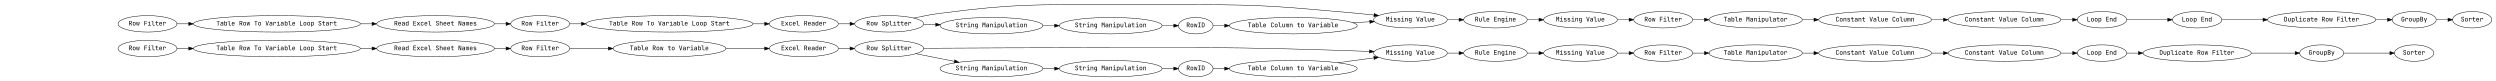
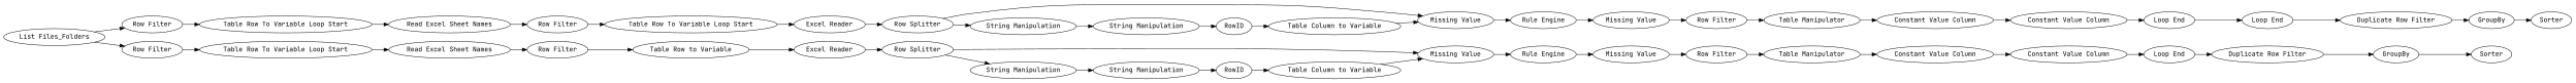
  digraph {
    rankdir=LR
    fontname="JetBrains Mono"
    node [fontname="JetBrains Mono"]
    edge [fontname="JetBrains Mono"]
+   n1 [label="List Files_Folders"]
    n2 [label="Row Filter"]
    n3 [label="Row Filter"]
    n4 [label="Table Row To Variable Loop Start"]
    n5 [label="Table Row To Variable Loop Start"]
    n6 [label="Read Excel Sheet Names"]
    n7 [label="Row Filter"]
    n8 [label="Table Row To Variable Loop Start"]
    n9 [label="Excel Reader"]
    n10 [label="Row Splitter"]
    n11 [label="Rule Engine"]
    n12 [label="Missing Value"]
    n13 [label="Row Filter"]
    n14 [label="Table Manipulator"]
    n15 [label="Constant Value Column"]
    n16 [label="Missing Value"]
    n17 [label="Constant Value Column"]
    n18 [label="Loop End"]
    n19 [label="Loop End"]
    n20 [label="Duplicate Row Filter"]
    n21 [label=GroupBy]
    n22 [label=Sorter]
    n23 [label="Read Excel Sheet Names"]
    n24 [label="Row Filter"]
    n25 [label="Table Row to Variable"]
    n26 [label="Excel Reader"]
    n27 [label="Row Splitter"]
    n28 [label="Missing Value"]
    n29 [label="Rule Engine"]
    n30 [label="Missing Value"]
    n31 [label="Row Filter"]
    n32 [label="Table Manipulator"]
    n33 [label="Constant Value Column"]
    n34 [label="Loop End"]
    n35 [label="Duplicate Row Filter"]
    n36 [label=GroupBy]
    n37 [label=Sorter]
    n38 [label="String Manipulation"]
    n39 [label="String Manipulation"]
    n40 [label="Table Column to Variable"]
    n41 [label=RowID]
    n42 [label="String Manipulation"]
    n43 [label="String Manipulation"]
    n44 [label="Table Column to Variable"]
    n45 [label=RowID]
    n46 [label="Constant Value Column"]
+   n1 -> n2
+   n1 -> n3
    n2 -> n4
    n3 -> n5
    n4 -> n6
    n5 -> n23
    n6 -> n7
    n7 -> n8
    n8 -> n9
    n9 -> n10
    n10 -> n16
    n10 -> n38
    n11 -> n12
    n12 -> n13
    n13 -> n14
    n14 -> n15
    n15 -> n17
    n16 -> n11
    n17 -> n18
    n18 -> n19
    n19 -> n20
    n20 -> n21
    n21 -> n22
    n23 -> n24
    n24 -> n25
    n25 -> n26
    n26 -> n27
    n27 -> n28
    n27 -> n42
    n28 -> n29
    n29 -> n30
    n30 -> n31
    n31 -> n32
    n32 -> n33
    n33 -> n46
    n34 -> n35
    n35 -> n36
    n36 -> n37
    n38 -> n39
    n39 -> n41
    n40 -> n16
    n41 -> n40
    n42 -> n43
    n43 -> n45
    n44 -> n28
    n45 -> n44
    n46 -> n34
  }
